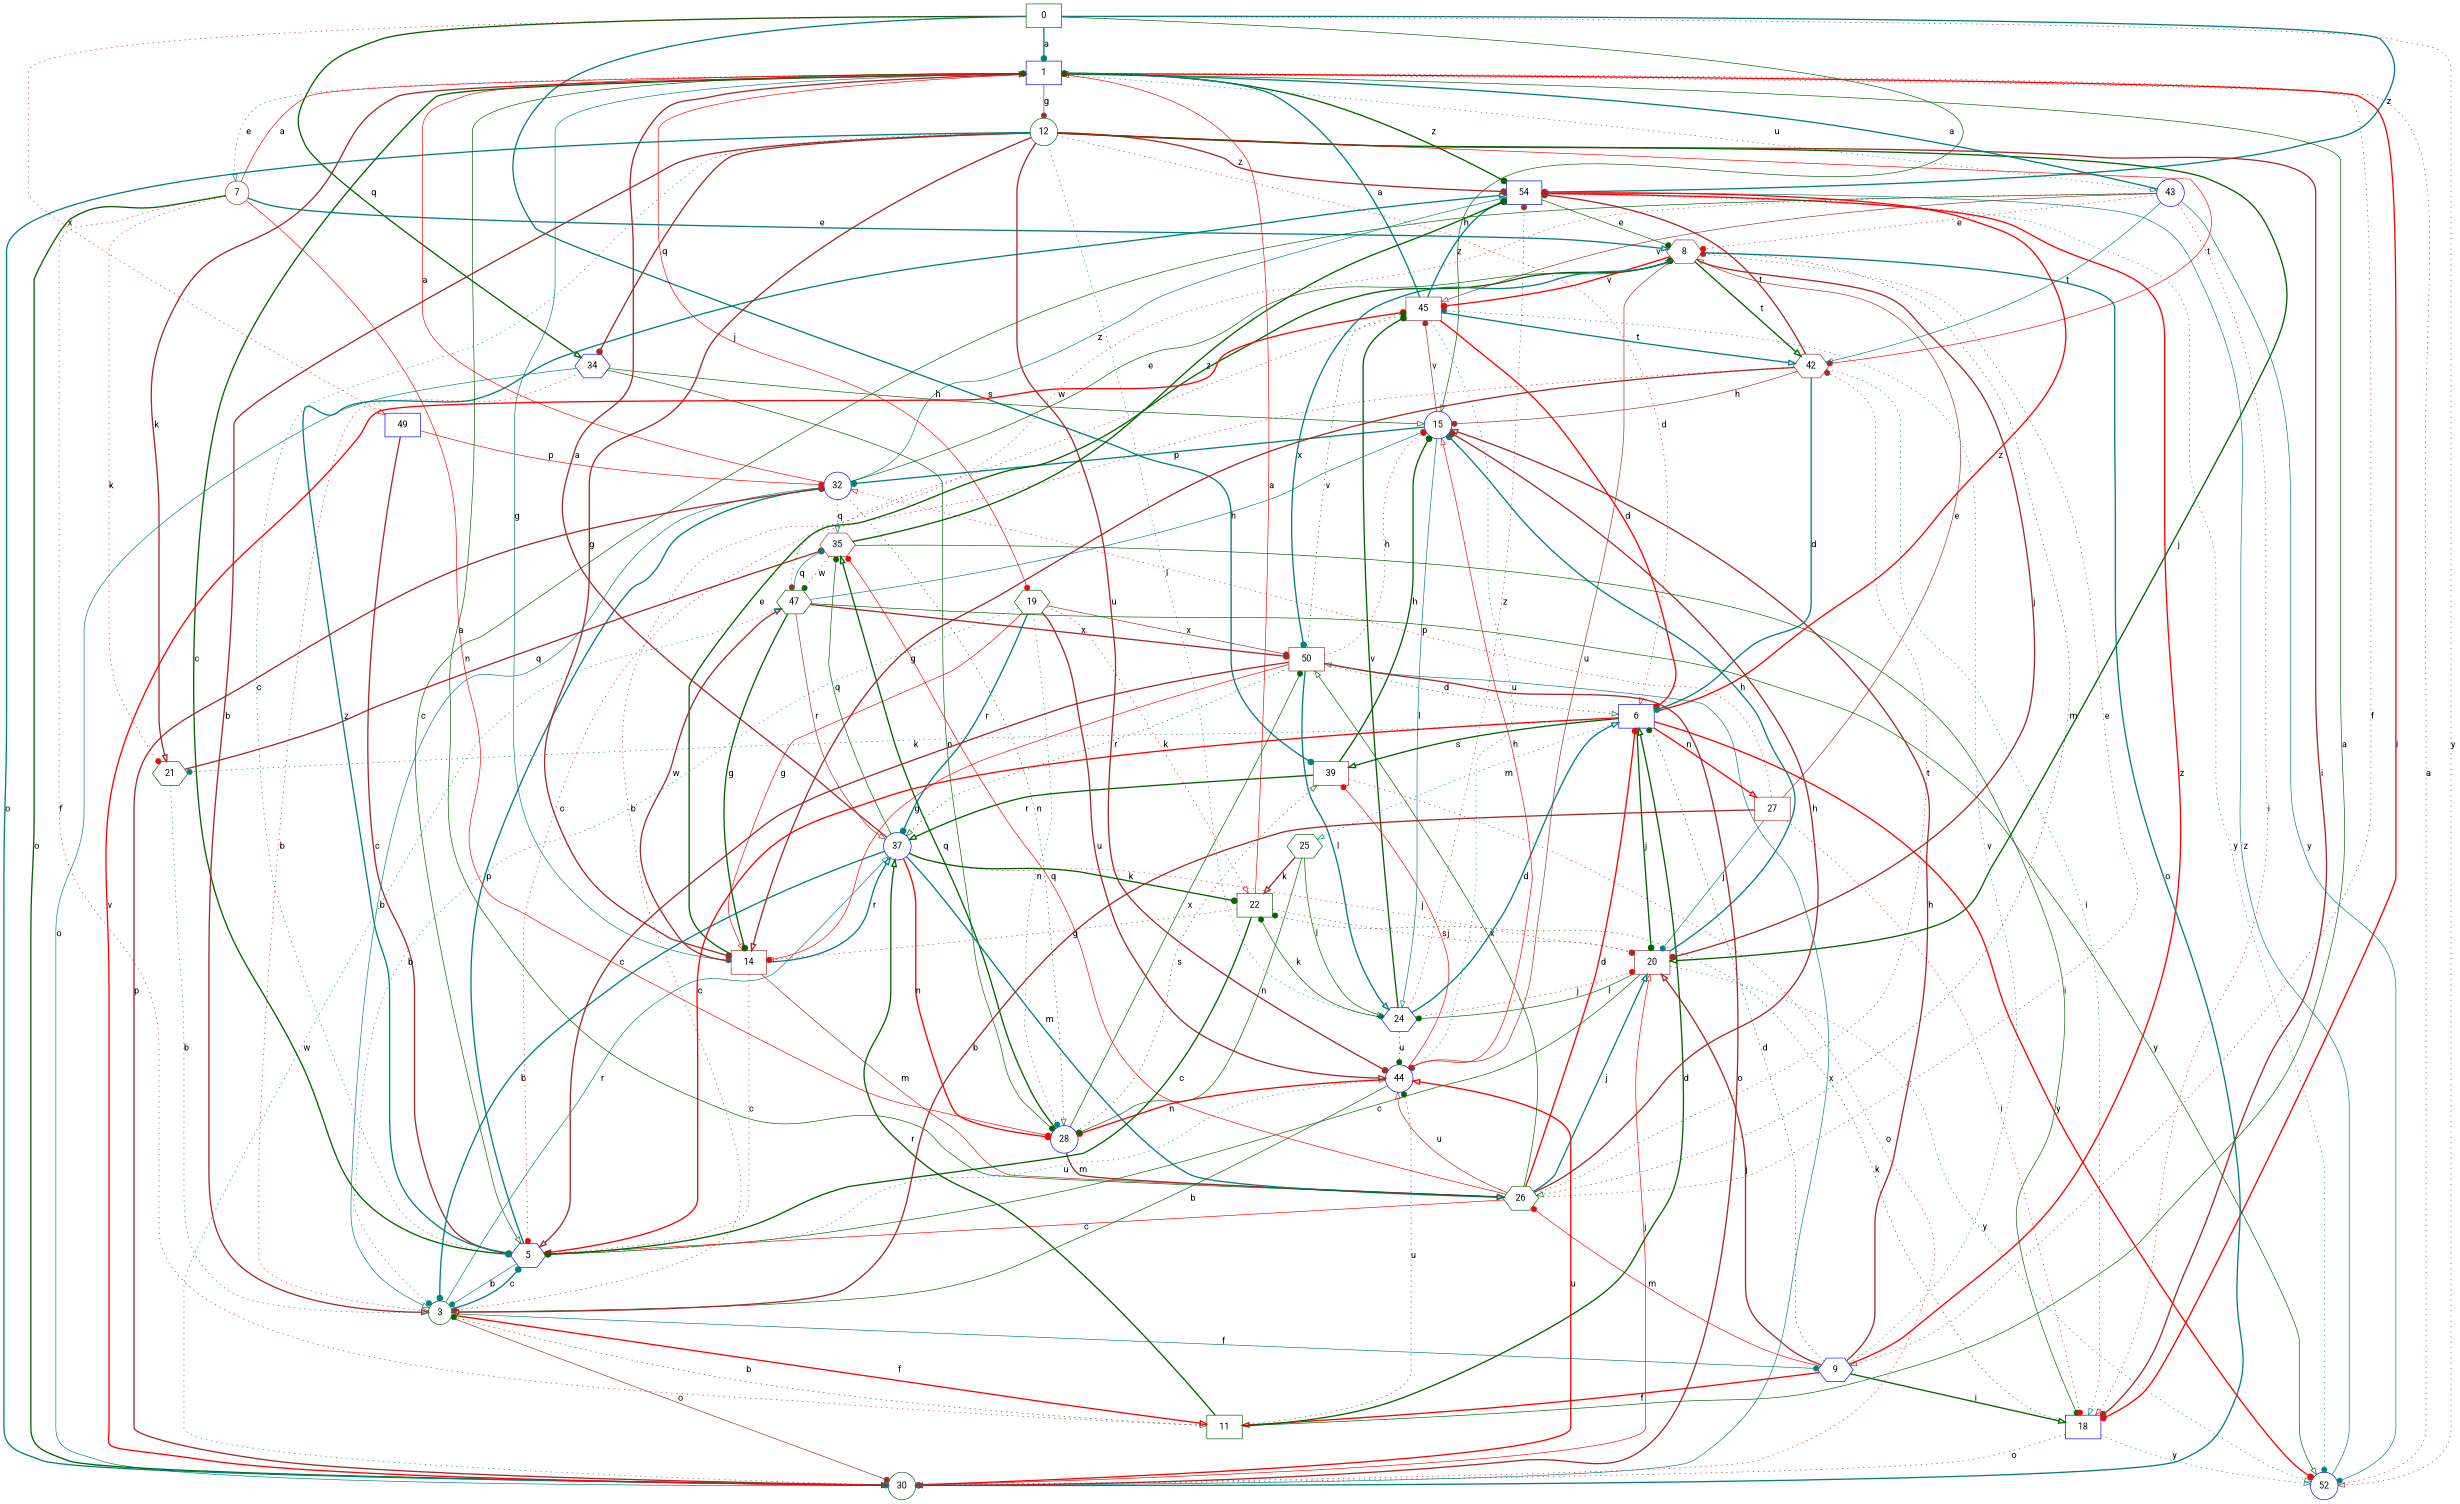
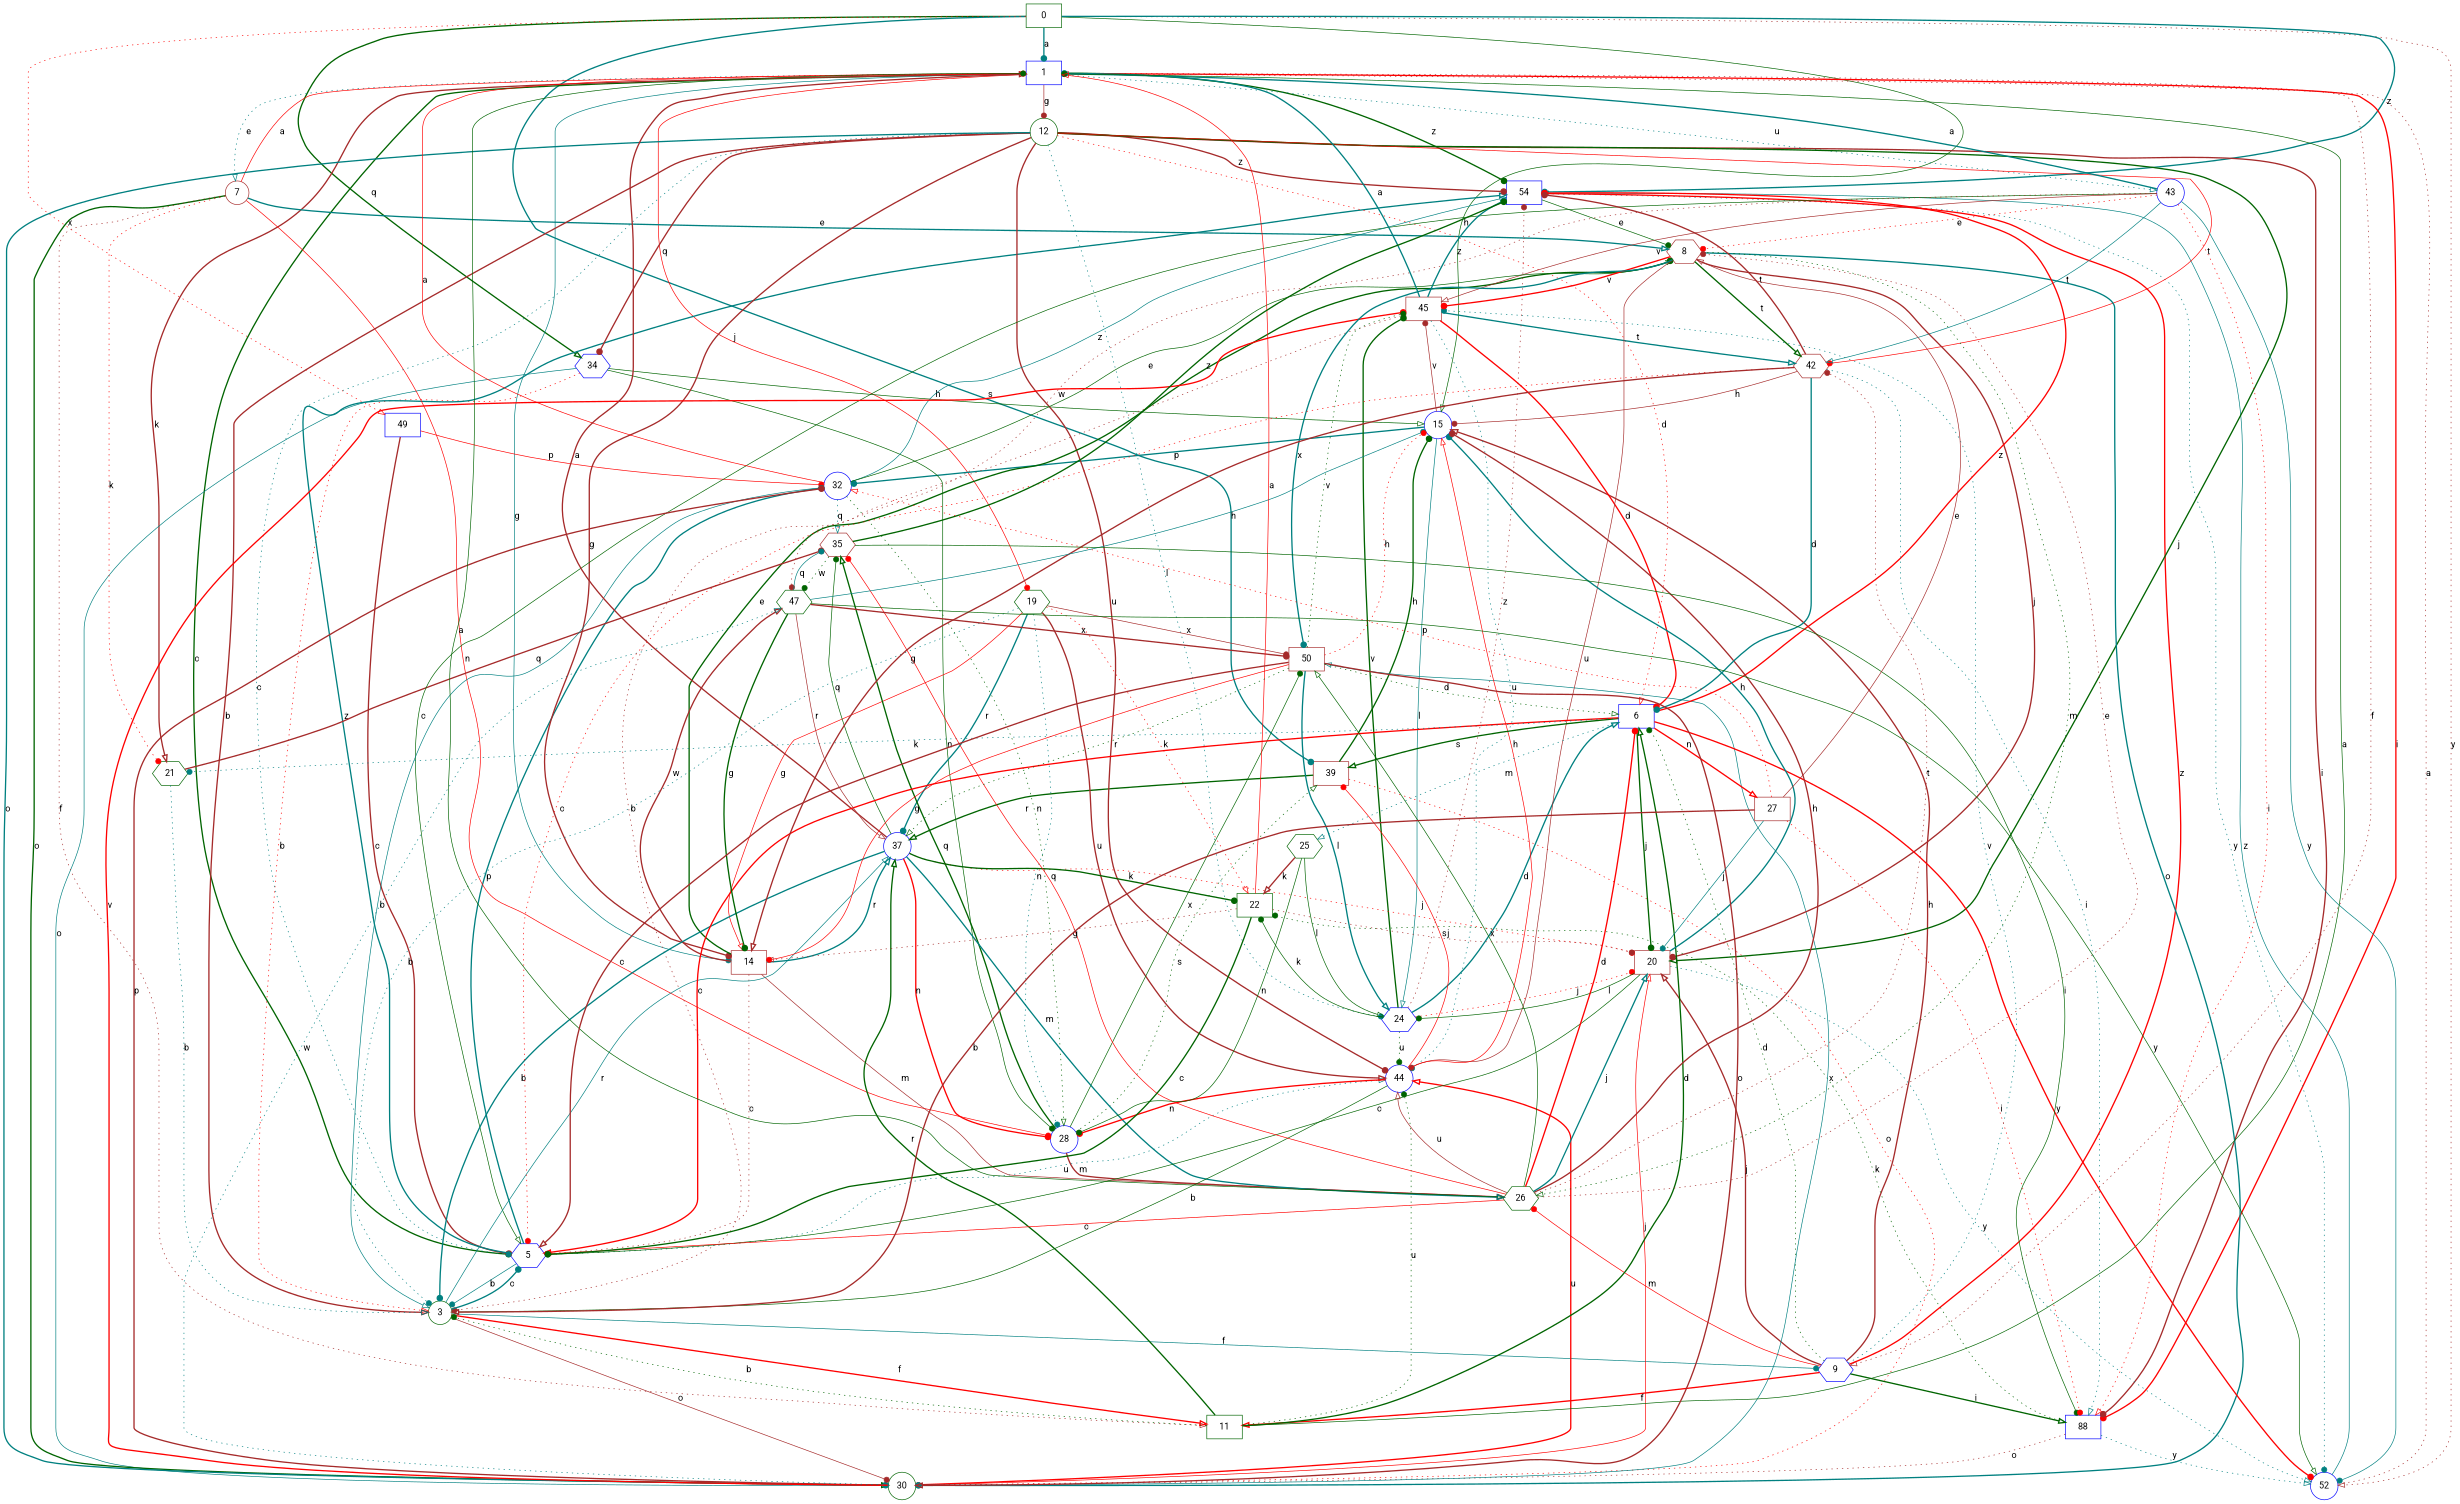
  strict digraph {
    fontname=Roboto
    node [color=blue fontname=Roboto shape=box]
    edge [arrowhead=dot color=teal fontname=Roboto style=bold]
    0 [color=darkgreen]
    1
    15 [shape=circle]
    34 [shape=hexagon]
    39 [color=brown]
    49
    52 [shape=circle]
    54
    5 [shape=hexagon]
    7 [color=brown shape=circle]
    9 [shape=hexagon]
    12 [color=darkgreen shape=circle]
    14 [color=brown]
-   18
+   18 [label=88]
    19 [color=darkgreen shape=hexagon]
    21 [color=darkgreen shape=hexagon]
    43 [shape=circle]
    32 [shape=circle]
    45 [color=brown]
    24 [shape=hexagon]
    3 [color=darkgreen shape=circle]
    30 [color=darkgreen shape=circle]
    28 [shape=circle]
    37 [shape=circle]
    8 [color=brown shape=hexagon]
    44 [shape=circle]
    11 [color=darkgreen]
    6
    20 [color=brown]
    26 [color=darkgreen shape=hexagon]
    42 [color=brown shape=hexagon]
    47 [color=darkgreen shape=hexagon]
    22 [color=darkgreen]
    50 [color=brown]
    35 [color=brown shape=hexagon]
    25 [color=darkgreen shape=hexagon]
    27 [color=brown]
    0 -> 1 [label=a]
    0 -> 15 [arrowhead=onormal color=darkgreen label=h style=solid]
    0 -> 34 [arrowhead=onormal color=darkgreen label=q]
    0 -> 39 [label=s]
    0 -> 49 [arrowhead=onormal color=red label=x style=dotted]
    0 -> 52 [arrowhead=onormal color=brown label=y style=dotted]
    0 -> 54 [label=z]
    1 -> 54 [color=darkgreen label=z]
    1 -> 5 [color=darkgreen label=c]
    1 -> 7 [arrowhead=onormal label=e style=dotted]
    1 -> 9 [arrowhead=onormal color=brown label=f style=dotted]
    1 -> 12 [color=brown label=g style=solid]
    1 -> 14 [label=g style=solid]
    1 -> 18 [color=red label=i]
    1 -> 19 [color=red label=j style=solid]
    1 -> 21 [arrowhead=onormal color=brown label=k]
    1 -> 43 [arrowhead=onormal label=u style=dotted]
    15 -> 32 [label=p]
    15 -> 45 [color=brown label=v style=solid]
    15 -> 24 [arrowhead=onormal label=l style=solid]
    34 -> 15 [arrowhead=onormal color=darkgreen label=h style=solid]
    34 -> 3 [arrowhead=onormal color=red label=b style=dotted]
    34 -> 30 [arrowhead=onormal label=o style=solid]
    34 -> 28 [color=darkgreen label=n style=solid]
    39 -> 15 [color=darkgreen label=h]
    39 -> 30 [color=red label=o style=dotted]
    39 -> 37 [arrowhead=onormal color=darkgreen label=r]
    49 -> 5 [color=brown label=c]
    49 -> 32 [color=red label=p style=solid]
    52 -> 1 [arrowhead=onormal color=brown label=a style=dotted]
    52 -> 54 [arrowhead=onormal label=z style=solid]
    54 -> 52 [label=y style=dotted]
    54 -> 8 [color=darkgreen label=e style=solid]
    5 -> 54 [arrowhead=onormal label=z]
    5 -> 32 [label=p]
    5 -> 3 [label=b style=solid]
    5 -> 44 [arrowhead=onormal label=u style=dotted]
    7 -> 1 [arrowhead=onormal color=red label=a style=solid]
    7 -> 21 [color=red label=k style=dotted]
    7 -> 30 [arrowhead=onormal color=darkgreen label=o]
    7 -> 28 [color=red label=n style=solid]
    7 -> 8 [arrowhead=onormal label=e]
    7 -> 11 [arrowhead=onormal color=brown label=f style=dotted]
    9 -> 15 [arrowhead=onormal color=brown label=h]
    9 -> 54 [color=red label=z]
    9 -> 18 [arrowhead=onormal color=darkgreen label=i]
    9 -> 45 [label=v style=dotted]
    9 -> 11 [arrowhead=onormal color=red label=f]
    9 -> 6 [color=darkgreen label=d style=dotted]
    9 -> 20 [arrowhead=onormal color=brown label=j]
    9 -> 26 [color=red label=m style=solid]
    12 -> 34 [color=brown label=q]
    12 -> 54 [color=brown label=z]
    12 -> 5 [label=c style=dotted]
    12 -> 14 [color=brown label=g]
    12 -> 18 [color=brown label=i]
    12 -> 24 [label=l style=dotted]
    12 -> 3 [arrowhead=onormal color=brown label=b]
    12 -> 30 [label=o]
    12 -> 44 [color=brown label=u]
    12 -> 6 [arrowhead=onormal color=red label=d style=dotted]
    12 -> 20 [arrowhead=onormal color=darkgreen label=j]
    12 -> 42 [color=red label=t style=solid]
    14 -> 5 [color=brown label=c style=dotted]
    14 -> 37 [arrowhead=onormal label=r]
    14 -> 8 [color=darkgreen label=e]
    14 -> 26 [arrowhead=onormal color=brown label=m style=solid]
    14 -> 47 [arrowhead=onormal color=brown label=w]
    18 -> 52 [arrowhead=onormal label=y style=dotted]
    18 -> 30 [color=brown label=o style=dotted]
    18 -> 22 [color=darkgreen label=k style=dotted]
    19 -> 14 [arrowhead=onormal color=red label=g style=solid]
    19 -> 3 [label=b style=dotted]
    19 -> 28 [label=n style=dotted]
    19 -> 37 [label=r]
    19 -> 44 [arrowhead=onormal color=brown label=u]
    19 -> 22 [arrowhead=onormal color=red label=k style=dotted]
    19 -> 50 [color=brown label=x style=solid]
    21 -> 3 [arrowhead=onormal label=b style=dotted]
    21 -> 35 [color=brown label=q]
    43 -> 1 [label=a]
    43 -> 52 [label=y style=solid]
    43 -> 5 [arrowhead=onormal color=darkgreen label=c style=solid]
    43 -> 18 [arrowhead=onormal color=red label=i style=dotted]
    43 -> 45 [arrowhead=onormal color=brown label=v style=solid]
    43 -> 8 [color=red label=e style=dotted]
    43 -> 42 [arrowhead=onormal label=t style=solid]
    43 -> 47 [color=brown label=w style=dotted]
    32 -> 1 [color=red label=a style=solid]
    32 -> 54 [arrowhead=onormal label=z style=solid]
    32 -> 3 [arrowhead=onormal label=b style=solid]
    32 -> 28 [arrowhead=onormal color=darkgreen label=n style=dotted]
    32 -> 8 [arrowhead=onormal color=darkgreen label=e style=solid]
    32 -> 35 [arrowhead=onormal label=q style=dotted]
    45 -> 1 [label=a]
    45 -> 54 [label=z]
    45 -> 3 [color=brown label=b style=dotted]
    45 -> 44 [label=u style=dotted]
    45 -> 6 [color=red label=d]
    45 -> 42 [arrowhead=onormal label=t]
    24 -> 54 [color=brown label=z style=dotted]
    24 -> 45 [color=darkgreen label=v]
    24 -> 44 [color=darkgreen label=u style=dotted]
    24 -> 6 [arrowhead=onormal label=d]
    24 -> 20 [color=red label=j style=dotted]
    24 -> 22 [color=darkgreen label=k style=solid]
    3 -> 5 [label=c]
    3 -> 9 [label=f style=solid]
    3 -> 30 [color=brown label=o style=solid]
    3 -> 37 [arrowhead=onormal label=r style=solid]
    3 -> 11 [arrowhead=onormal color=red label=f]
    30 -> 32 [color=brown label=p]
    30 -> 45 [color=red label=v]
    30 -> 44 [arrowhead=onormal color=red label=u]
    30 -> 20 [arrowhead=onormal color=red label=j style=solid]
    30 -> 47 [arrowhead=onormal label=w style=dotted]
    30 -> 50 [arrowhead=onormal label=x style=solid]
    28 -> 39 [arrowhead=onormal color=darkgreen label=s style=dotted]
    28 -> 26 [arrowhead=onormal color=brown label=m]
    28 -> 50 [color=darkgreen label=x style=solid]
    28 -> 35 [arrowhead=onormal color=darkgreen label=q]
    37 -> 1 [arrowhead=onormal color=brown label=a]
    37 -> 3 [label=b]
    37 -> 28 [color=red label=n]
    37 -> 20 [color=red label=j style=dotted]
    37 -> 26 [arrowhead=onormal label=m]
    37 -> 22 [color=darkgreen label=k]
    37 -> 35 [color=darkgreen label=q style=solid]
    8 -> 45 [color=red label=v]
    8 -> 30 [label=o]
    8 -> 44 [color=brown label=u style=solid]
    8 -> 20 [color=brown label=j]
    8 -> 26 [arrowhead=onormal color=darkgreen label=m style=dotted]
    8 -> 42 [arrowhead=onormal color=darkgreen label=t]
    8 -> 50 [label=x]
    44 -> 15 [arrowhead=onormal color=red label=h style=solid]
    44 -> 39 [color=red label=s style=solid]
    44 -> 3 [arrowhead=onormal color=darkgreen label=b style=solid]
    44 -> 28 [color=red label=n]
    11 -> 1 [color=darkgreen label=a style=solid]
    11 -> 3 [color=darkgreen label=b style=dotted]
    11 -> 37 [arrowhead=onormal color=darkgreen label=r]
    11 -> 44 [color=darkgreen label=u style=dotted]
    11 -> 6 [arrowhead=onormal color=darkgreen label=d]
    6 -> 39 [arrowhead=onormal color=darkgreen label=s]
    6 -> 52 [color=red label=y]
    6 -> 54 [color=red label=z]
    6 -> 5 [arrowhead=onormal color=red label=c]
    6 -> 21 [label=k style=dotted]
    6 -> 20 [color=darkgreen label=j]
    6 -> 25 [arrowhead=onormal label=m style=dotted]
    6 -> 27 [arrowhead=onormal color=red label=n]
    20 -> 15 [label=h]
    20 -> 52 [arrowhead=onormal label=y style=dotted]
    20 -> 5 [color=darkgreen label=c style=solid]
    20 -> 24 [color=darkgreen label=l style=solid]
    26 -> 1 [color=darkgreen label=a style=solid]
    26 -> 15 [color=brown label=h]
    26 -> 5 [color=red label=c style=solid]
    26 -> 8 [color=brown label=e style=dotted]
    26 -> 44 [arrowhead=onormal color=brown label=u style=solid]
    26 -> 6 [color=red label=d]
    26 -> 20 [arrowhead=onormal label=j]
    26 -> 42 [color=brown label=t style=dotted]
    26 -> 50 [arrowhead=onormal color=darkgreen label=x style=solid]
    26 -> 35 [color=red label=q style=solid]
    42 -> 15 [color=brown label=h style=solid]
    42 -> 54 [color=brown label=t]
    42 -> 5 [color=red label=c style=dotted]
    42 -> 14 [arrowhead=onormal color=brown label=g]
    42 -> 18 [arrowhead=onormal label=i style=dotted]
    42 -> 6 [label=d]
    47 -> 15 [label=h style=solid]
    47 -> 52 [arrowhead=onormal color=darkgreen label=y style=solid]
    47 -> 14 [color=darkgreen label=g]
    47 -> 37 [arrowhead=onormal color=brown label=r style=solid]
    47 -> 50 [color=brown label=x]
    47 -> 35 [label=q style=solid]
    22 -> 1 [arrowhead=onormal color=red label=a style=solid]
    22 -> 5 [color=darkgreen label=c]
    22 -> 14 [arrowhead=onormal color=brown label=g style=dotted]
    22 -> 20 [color=brown label=j style=dotted]
    50 -> 15 [color=red label=h style=dotted]
    50 -> 5 [arrowhead=onormal color=brown label=c]
    50 -> 14 [color=red label=g style=solid]
    50 -> 45 [color=darkgreen label=v style=dotted]
    50 -> 24 [arrowhead=onormal label=l]
    50 -> 30 [arrowhead=onormal color=brown label=o]
    50 -> 37 [arrowhead=onormal color=darkgreen label=r style=dotted]
    50 -> 6 [arrowhead=onormal color=darkgreen label=d style=dotted]
    35 -> 54 [color=darkgreen label=z]
    35 -> 18 [color=darkgreen label=i style=solid]
    35 -> 47 [color=darkgreen label=w style=dotted]
    25 -> 24 [arrowhead=onormal color=darkgreen label=l style=solid]
    25 -> 28 [color=darkgreen label=n style=solid]
    25 -> 22 [arrowhead=onormal color=brown label=k]
    27 -> 18 [color=red label=i style=dotted]
    27 -> 32 [arrowhead=onormal color=red label=p style=dotted]
    27 -> 3 [arrowhead=onormal color=brown label=b]
    27 -> 8 [arrowhead=onormal color=brown label=e style=solid]
    27 -> 20 [label=j style=solid]
  }
